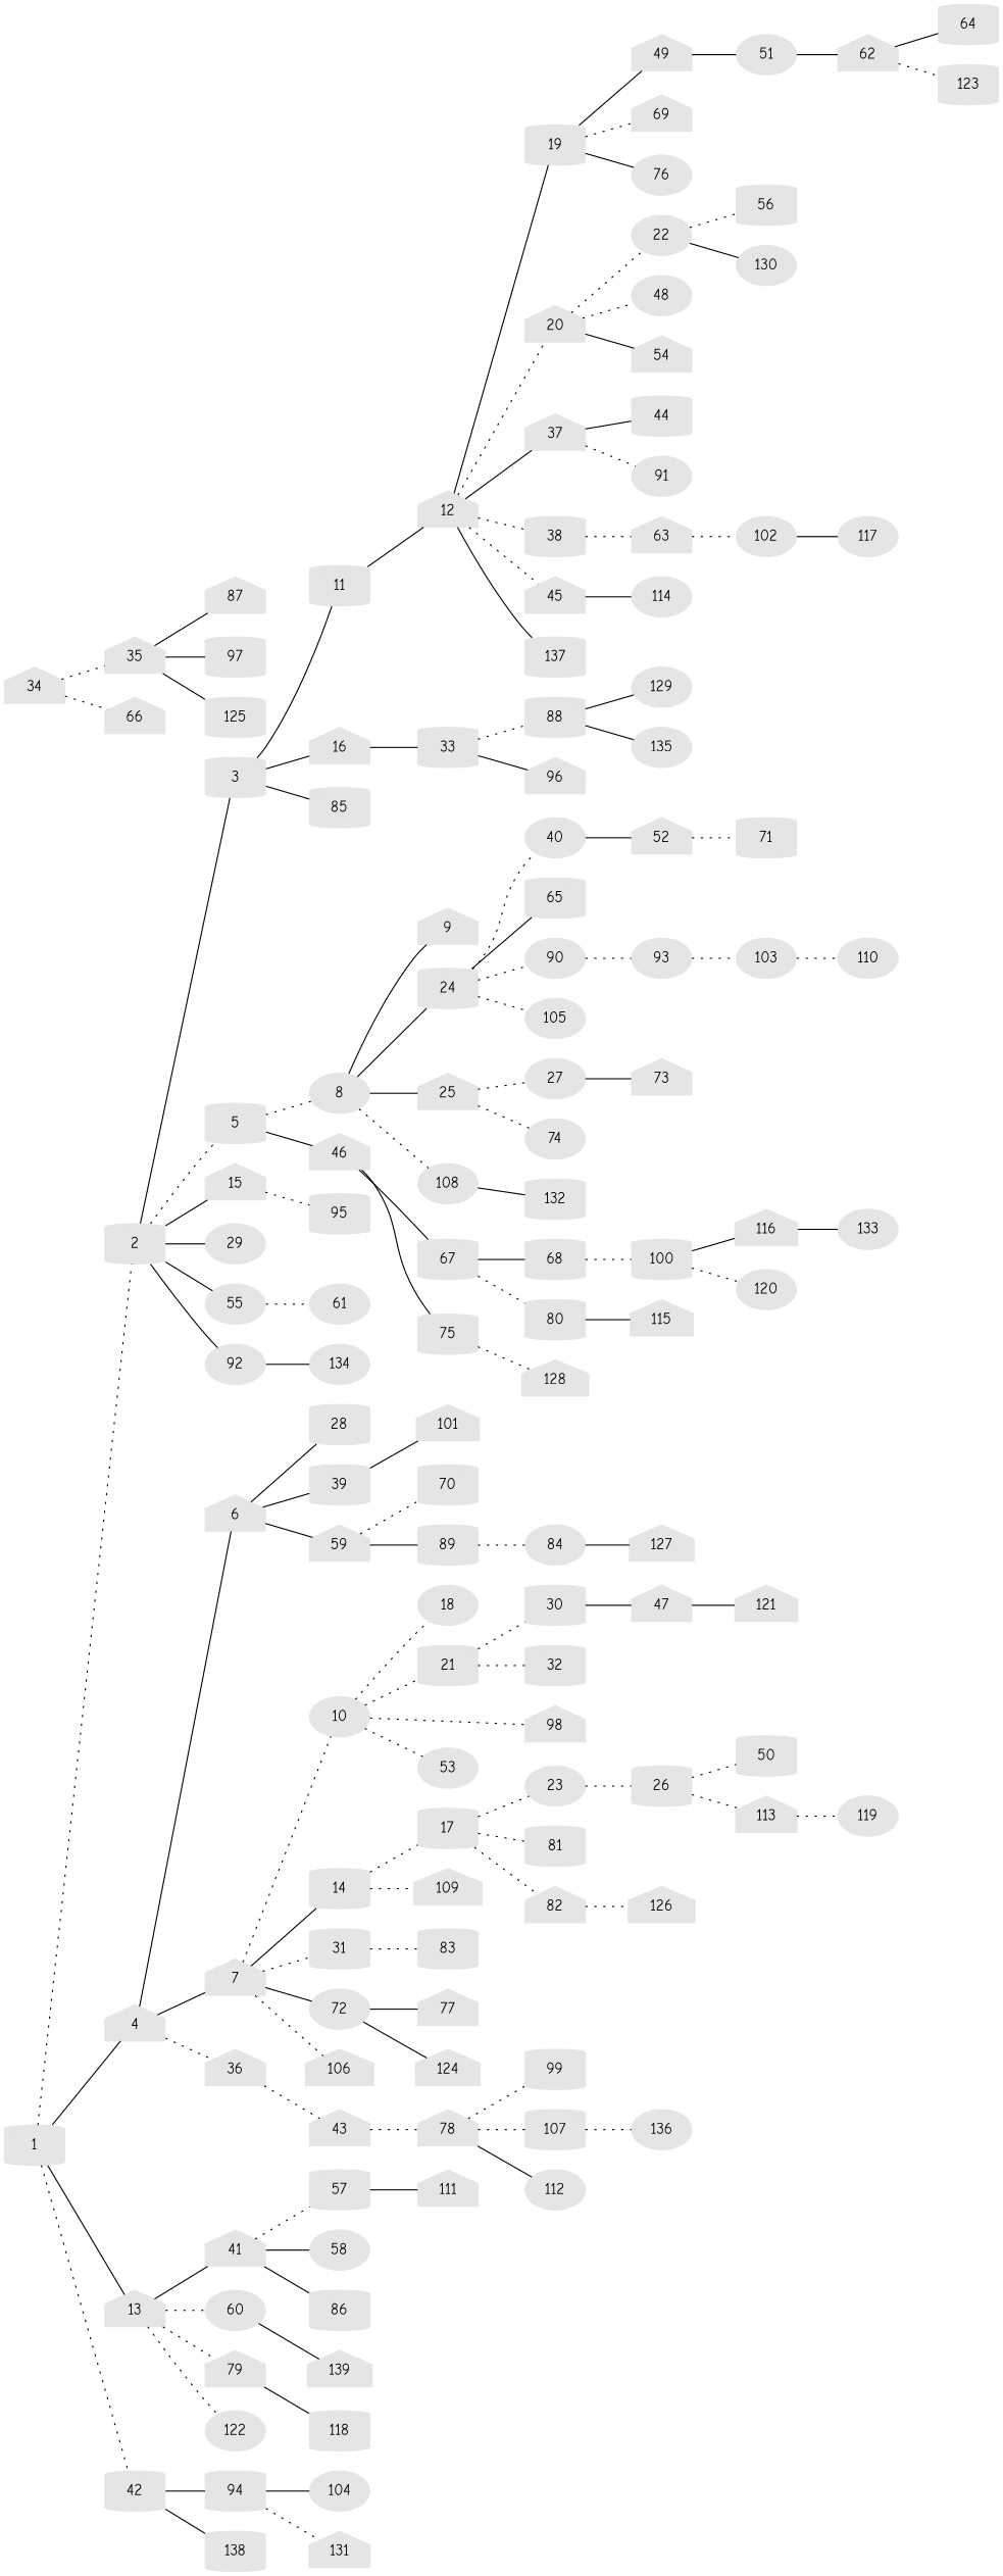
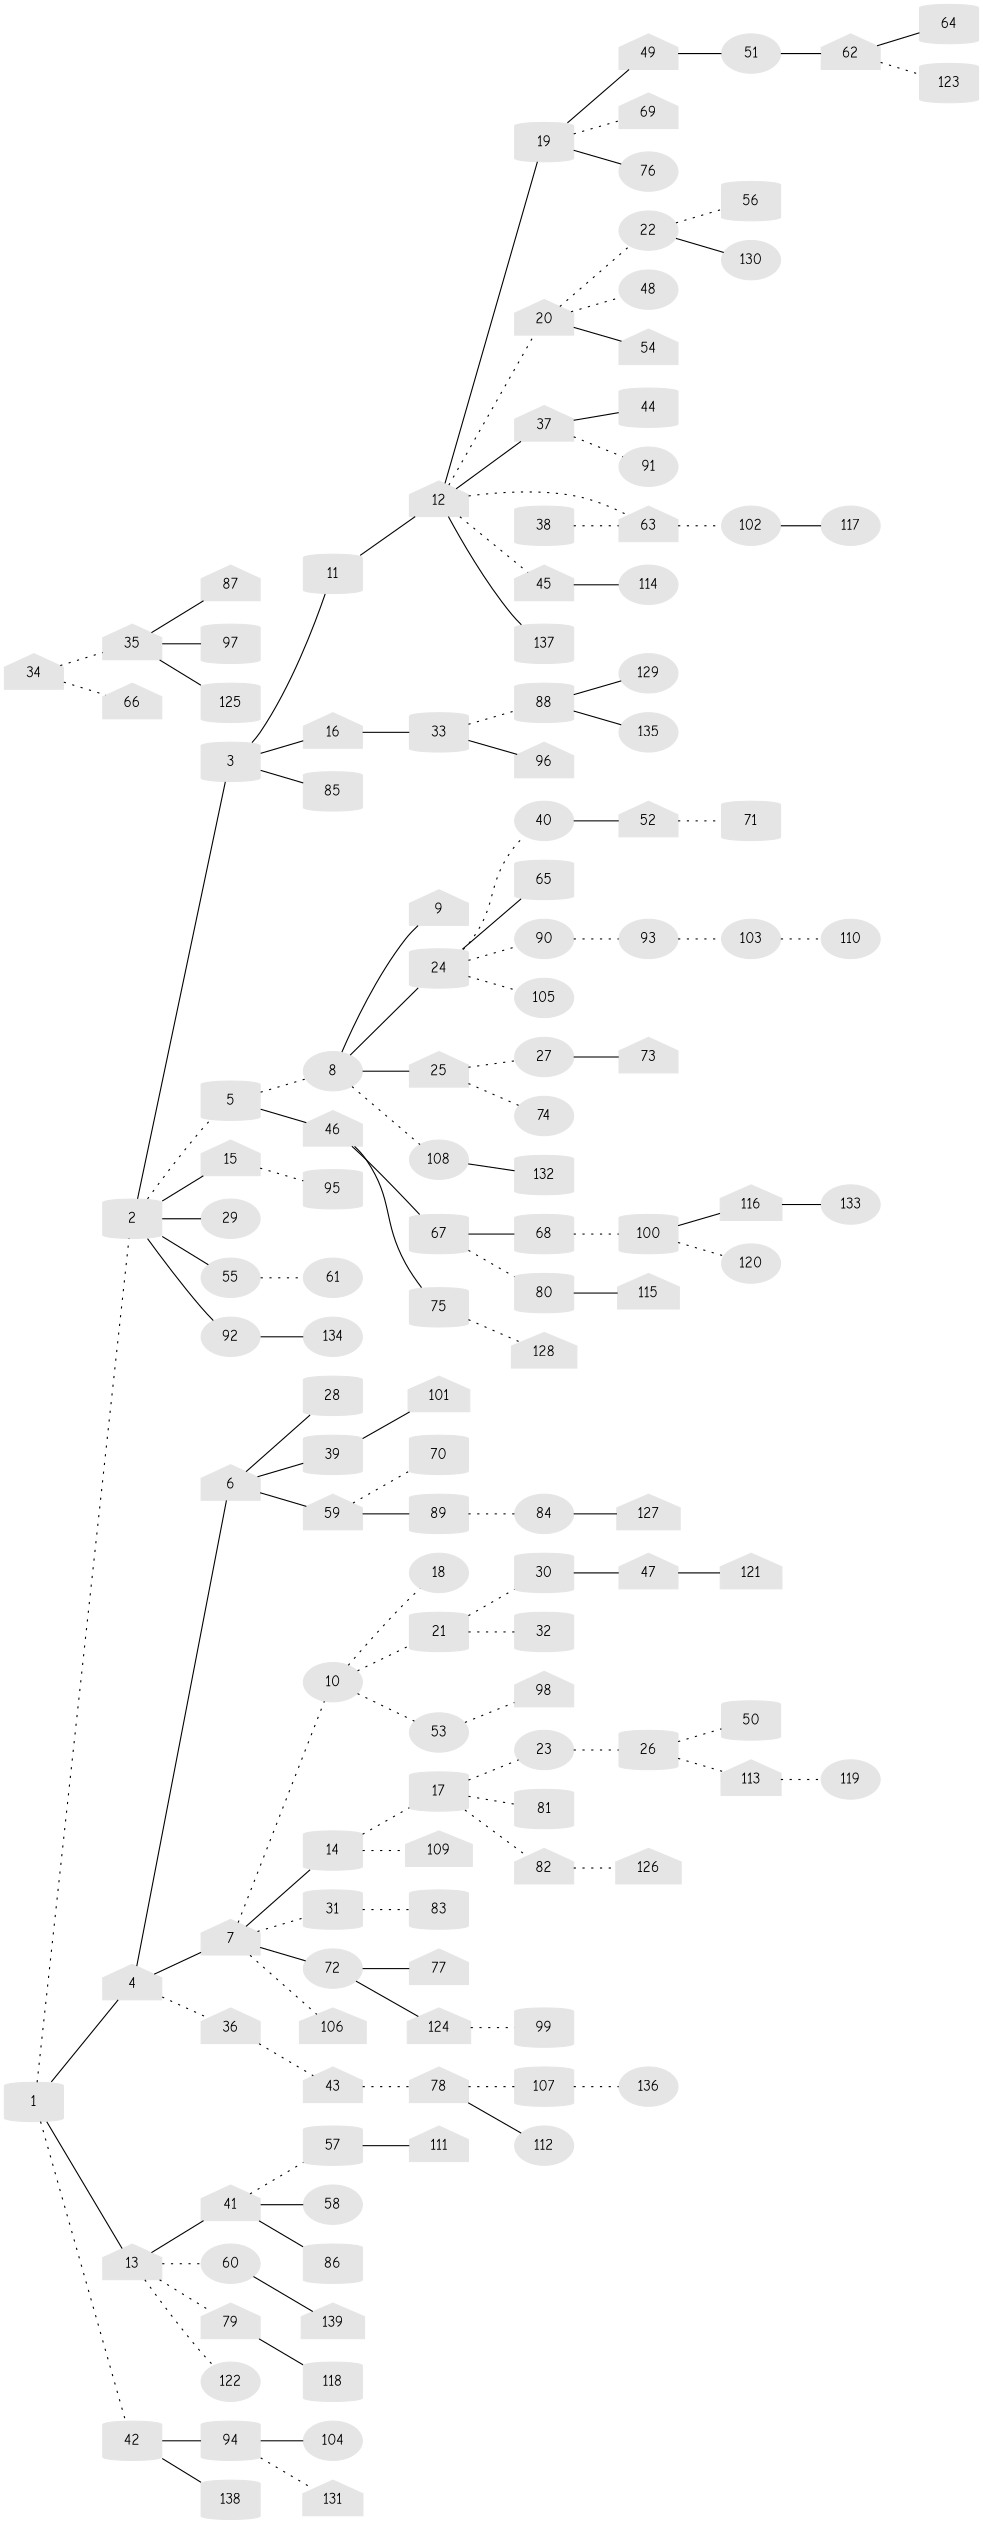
  graph {
    fontname="Comic Neue"
    rankdir=LR
    node [color=gray90 fontname="Comic Neue" shape=cylinder style=filled]
    edge [fontname="Comic Neue" style=solid]
    1
    2
    4 [shape=house]
    13 [shape=house]
    42
    3
    5
    15 [shape=house]
    29 [shape=ellipse]
    55 [shape=ellipse]
    92 [shape=ellipse]
    6 [shape=house]
    7 [shape=house]
    36 [shape=house]
    41 [shape=house]
    60 [shape=ellipse]
    79 [shape=house]
    122 [shape=ellipse]
    94
    138
    11
    16 [shape=house]
    85
    8 [shape=ellipse]
    46 [shape=house]
    95
    61 [shape=ellipse]
    134 [shape=ellipse]
    12 [shape=house]
    33
    28
    39
    59 [shape=house]
    10 [shape=ellipse]
    14
    31
    72 [shape=ellipse]
    106 [shape=house]
    43 [shape=house]
    9 [shape=house]
    24
    25 [shape=house]
    108 [shape=ellipse]
    67
    75
    101 [shape=house]
    70
    89
    18 [shape=ellipse]
    21
    53 [shape=ellipse]
    17
    109 [shape=house]
    83
    77 [shape=house]
    124 [shape=house]
    40 [shape=ellipse]
    65
    90 [shape=ellipse]
    105 [shape=ellipse]
    27 [shape=ellipse]
    74 [shape=ellipse]
    132
    30
    32
    98 [shape=house]
    19
    20 [shape=house]
    37 [shape=house]
    38
    45 [shape=house]
    137
    49 [shape=house]
    69 [shape=house]
    76 [shape=ellipse]
    22 [shape=ellipse]
    48 [shape=ellipse]
    54 [shape=house]
    44
    91 [shape=ellipse]
    63 [shape=house]
    114 [shape=ellipse]
    57
    58 [shape=ellipse]
    86
    139 [shape=house]
    118
    23 [shape=ellipse]
    81
    82 [shape=house]
    88
    96 [shape=house]
    26
    126 [shape=house]
    84 [shape=ellipse]
    127 [shape=house]
    51 [shape=ellipse]
    56
    130 [shape=ellipse]
    47 [shape=house]
    50
    113 [shape=house]
    34 [shape=house]
    35 [shape=house]
    66 [shape=house]
    52 [shape=house]
    93 [shape=ellipse]
    73 [shape=house]
    119 [shape=ellipse]
    121 [shape=house]
    129 [shape=ellipse]
    135 [shape=ellipse]
    87 [shape=house]
    97
    125
    78 [shape=house]
    102 [shape=ellipse]
    71
    111 [shape=house]
    104 [shape=ellipse]
    131 [shape=house]
    99
    107
    112 [shape=ellipse]
    68
    80
    128 [shape=house]
    62 [shape=house]
    64
    123
    117 [shape=ellipse]
    100
    115 [shape=house]
    116 [shape=house]
    120 [shape=ellipse]
    136 [shape=ellipse]
    103 [shape=ellipse]
    110 [shape=ellipse]
    133 [shape=ellipse]
    1 -- 2 [style=dotted]
    1 -- 4
    1 -- 13
    1 -- 42 [style=dotted]
    2 -- 3
    2 -- 5 [style=dotted]
    2 -- 15
    2 -- 29
    2 -- 55
    2 -- 92
    4 -- 6
    4 -- 7
    4 -- 36 [style=dotted]
    13 -- 41
    13 -- 60 [style=dotted]
    13 -- 79 [style=dotted]
    13 -- 122 [style=dotted]
    42 -- 94
    42 -- 138
    3 -- 11
    3 -- 16
    3 -- 85
    5 -- 8 [style=dotted]
    5 -- 46
    15 -- 95 [style=dotted]
    55 -- 61 [style=dotted]
    92 -- 134
    6 -- 28
    6 -- 39
    6 -- 59
    7 -- 10 [style=dotted]
    7 -- 14
    7 -- 31 [style=dotted]
    7 -- 72
    7 -- 106 [style=dotted]
    36 -- 43 [style=dotted]
    41 -- 57 [style=dotted]
    41 -- 58
    41 -- 86
    60 -- 139
    79 -- 118
    94 -- 104
    94 -- 131 [style=dotted]
    11 -- 12
    16 -- 33
    8 -- 9
    8 -- 24
    8 -- 25
    8 -- 108 [style=dotted]
    46 -- 67
    46 -- 75
    12 -- 19
    12 -- 20 [style=dotted]
    12 -- 37
-   12 -- 38 [style=dotted]
+   12 -- 63 [style=dotted]
    12 -- 45 [style=dotted]
    12 -- 137
    33 -- 88 [style=dotted]
    33 -- 96
    39 -- 101
    59 -- 70 [style=dotted]
    59 -- 89
    10 -- 18 [style=dotted]
    10 -- 21 [style=dotted]
    10 -- 53 [style=dotted]
    14 -- 17 [style=dotted]
    14 -- 109 [style=dotted]
    31 -- 83 [style=dotted]
    72 -- 77
    72 -- 124
    43 -- 78 [style=dotted]
    24 -- 40 [style=dotted]
    24 -- 65
    24 -- 90 [style=dotted]
    24 -- 105 [style=dotted]
    25 -- 27 [style=dotted]
    25 -- 74 [style=dotted]
    108 -- 132
    67 -- 68
    67 -- 80 [style=dotted]
    75 -- 128 [style=dotted]
    89 -- 84 [style=dotted]
    21 -- 30 [style=dotted]
    21 -- 32 [style=dotted]
-   10 -- 98 [style=dotted]
+   53 -- 98 [style=dotted]
    17 -- 23 [style=dotted]
    17 -- 81 [style=dotted]
    17 -- 82 [style=dotted]
    40 -- 52
    90 -- 93 [style=dotted]
    27 -- 73
    30 -- 47
    19 -- 49
    19 -- 69 [style=dotted]
    19 -- 76
    20 -- 22 [style=dotted]
    20 -- 48 [style=dotted]
    20 -- 54
    37 -- 44
    37 -- 91 [style=dotted]
    38 -- 63 [style=dotted]
    45 -- 114
    49 -- 51
    22 -- 56 [style=dotted]
    22 -- 130
    63 -- 102 [style=dotted]
    57 -- 111
    23 -- 26 [style=dotted]
    82 -- 126 [style=dotted]
    88 -- 129
    88 -- 135
    26 -- 50 [style=dotted]
    26 -- 113 [style=dotted]
    84 -- 127
    51 -- 62
    47 -- 121
    113 -- 119 [style=dotted]
    34 -- 35 [style=dotted]
    34 -- 66 [style=dotted]
    35 -- 87
    35 -- 97
    35 -- 125
    52 -- 71 [style=dotted]
    93 -- 103 [style=dotted]
-   78 -- 99 [style=dotted]
+   124 -- 99 [style=dotted]
    78 -- 107 [style=dotted]
    78 -- 112
    102 -- 117
    107 -- 136 [style=dotted]
    68 -- 100 [style=dotted]
    80 -- 115
    62 -- 64
    62 -- 123 [style=dotted]
    100 -- 116
    100 -- 120 [style=dotted]
    116 -- 133
    103 -- 110 [style=dotted]
  }
